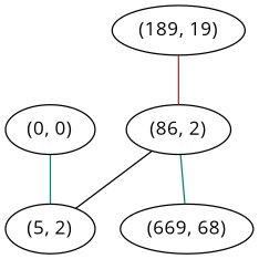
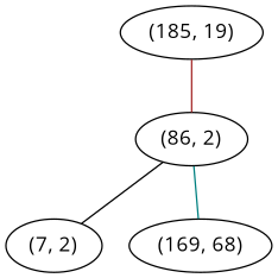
  graph {
    fontname="Open Sans"
    node [fontname="Open Sans"]
    edge [color=teal fontname="Open Sans" weight=1]
-   "(0, 0)"
-   "(5, 2)"
+   "(5, 2)" [label="(7, 2)"]
    n3 [label="(86, 2)"]
-   "(185, 19)" [label="(189, 19)"]
-   "(169, 68)" [label="(669, 68)"]
-   "(0, 0)" -- "(5, 2)" [weight=4]
+   "(185, 19)"
+   "(169, 68)"
    n3 -- "(5, 2)" [color=black]
    n3 -- "(169, 68)"
    "(185, 19)" -- n3 [color=brown]
  }
